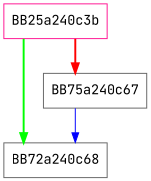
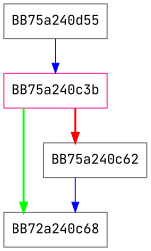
  digraph {
    fontname="JetBrains Mono"
    splines=ortho
    node [color=gray40 fontname="JetBrains Mono" shape=box]
    edge [color=blue fontname="JetBrains Mono" style=bold]
-   BB75a240c3b [color=deeppink label=BB25a240c3b]
+   BB75a240c3b [color=deeppink]
+   BB75a240d55
    n3 [label=BB72a240c68]
-   BB75a240c62 [label=BB75a240c67]
+   BB75a240c62
    BB75a240c3b -> n3 [color=green]
    BB75a240c3b -> BB75a240c62 [color=red]
+   BB75a240d55 -> BB75a240c3b [style=solid]
    BB75a240c62 -> n3 [style=solid]
  }
